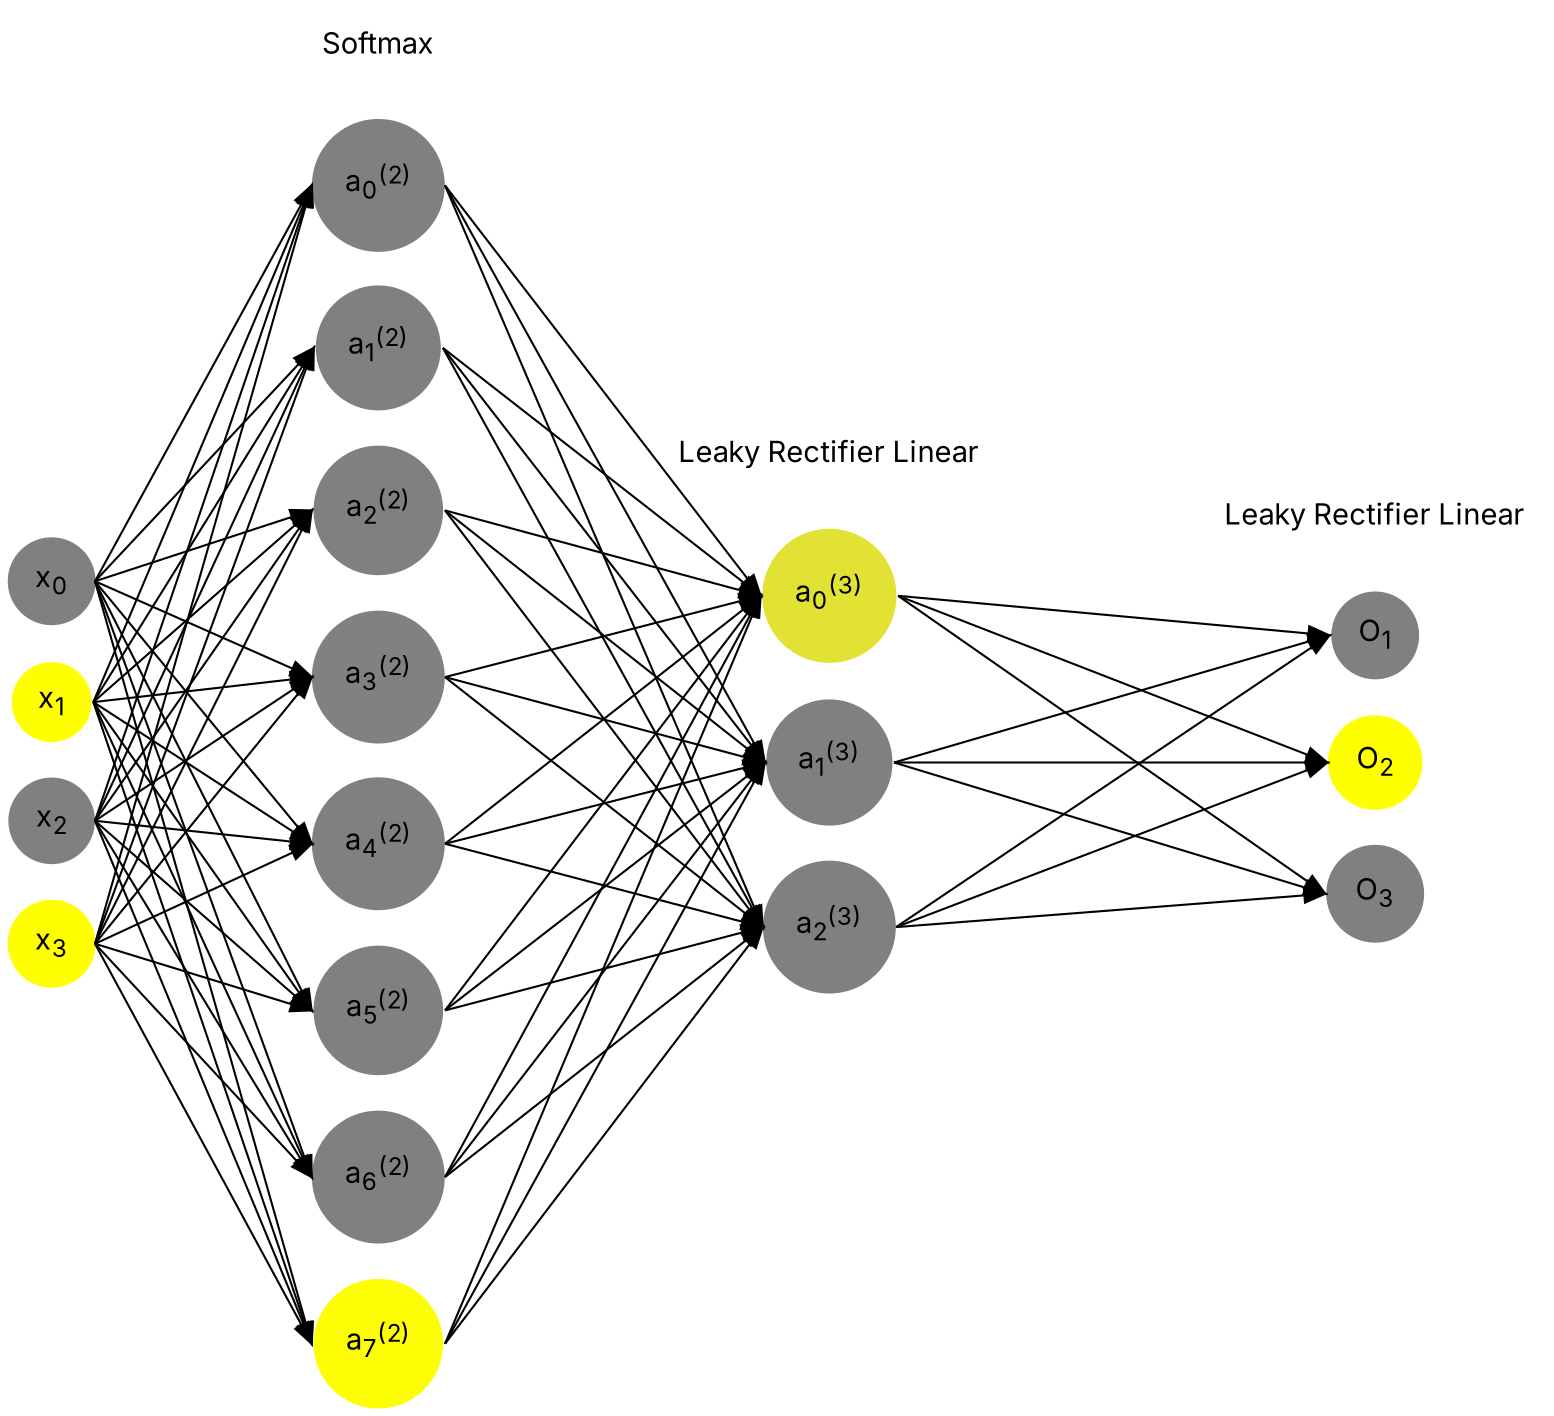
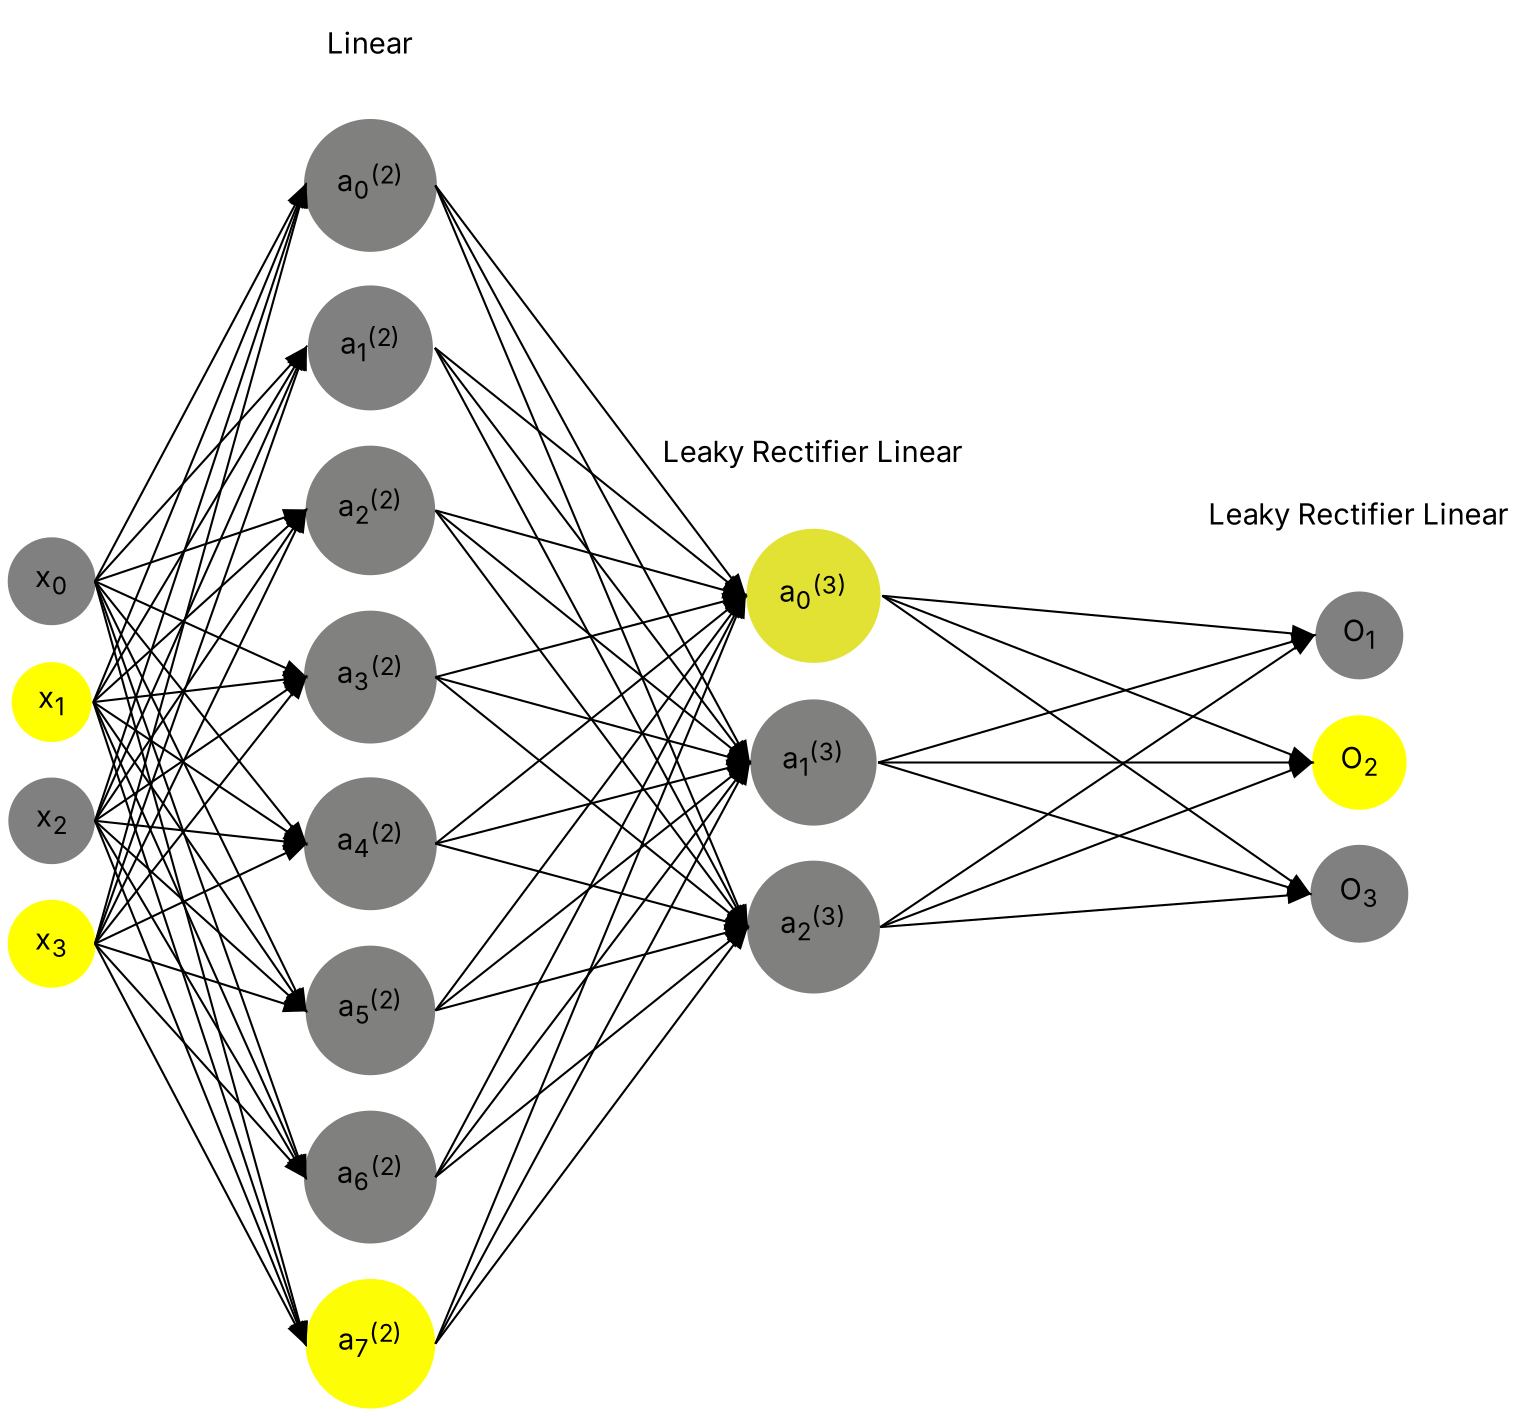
  digraph {
    rankdir=LR
    ranksep=1.4
    splines=false
    fontname=Inter
    node [color="0.1667, 0.0, 0.5" fillcolor="0.1667, 0.0, 0.5" shape=circle style=filled fontname=Inter]
    edge [headport=w style=solid tailport=e fontname=Inter]
    n1 [label=<x<sub>0</sub>>]
    n2 [color="0.1667, 1.0, 1.0" fillcolor="0.1667, 1.0, 1.0" label=<x<sub>1</sub>>]
    n3 [label=<x<sub>2</sub>>]
    n4 [color="0.1667, 1.0, 1.0" fillcolor="0.1667, 1.0, 1.0" label=<x<sub>3</sub>>]
    n5 [color="0.1667, 0.000013, 0.500006" fillcolor="0.1667, 0.000013, 0.500006" label=<a<sub>0</sub><sup>(2)</sup>>]
    n6 [color="0.1667, 0.000039, 0.500020" fillcolor="0.1667, 0.000039, 0.500020" label=<a<sub>1</sub><sup>(2)</sup>>]
    n7 [color="0.1667, 0.000152, 0.500076" fillcolor="0.1667, 0.000152, 0.500076" label=<a<sub>2</sub><sup>(2)</sup>>]
    n8 [color="0.1667, 0.014681, 0.507341" fillcolor="0.1667, 0.014681, 0.507341" label=<a<sub>3</sub><sup>(2)</sup>>]
    n9 [color="0.1667, 0.003188, 0.501594" fillcolor="0.1667, 0.003188, 0.501594" label=<a<sub>4</sub><sup>(2)</sup>>]
    n10 [color="0.1667, 0.003117, 0.501558" fillcolor="0.1667, 0.003117, 0.501558" label=<a<sub>5</sub><sup>(2)</sup>>]
    n11 [color="0.1667, 0.000022, 0.500011" fillcolor="0.1667, 0.000022, 0.500011" label=<a<sub>6</sub><sup>(2)</sup>>]
    n12 [color="0.1667, 0.978789, 0.989394" fillcolor="0.1667, 0.978789, 0.989394" label=<a<sub>7</sub><sup>(2)</sup>>]
    n13 [color="0.1667, 0.768186, 0.884093" fillcolor="0.1667, 0.768186, 0.884093" label=<a<sub>0</sub><sup>(3)</sup>>]
    n14 [color="0.1667, 0.004901, 0.502451" fillcolor="0.1667, 0.004901, 0.502451" label=<a<sub>1</sub><sup>(3)</sup>>]
    n15 [color="0.1667, 0.006294, 0.503147" fillcolor="0.1667, 0.006294, 0.503147" label=<a<sub>2</sub><sup>(3)</sup>>]
    n16 [label=<O<sub>1</sub>>]
    n17 [color="0.1667, 1.0, 1.0" fillcolor="0.1667, 1.0, 1.0" label=<O<sub>2</sub>>]
    n18 [label=<O<sub>3</sub>>]
-   n19 [label=Softmax shape=plaintext color="" fillcolor="" style=""]
+   n19 [label=Linear shape=plaintext color="" fillcolor="" style=""]
    n20 [label="Leaky Rectifier Linear" shape=plaintext color="" fillcolor="" style=""]
    n21 [label="Leaky Rectifier Linear" shape=plaintext color="" fillcolor="" style=""]
    subgraph sub_1 {
      n1
    }
    subgraph sub_2 {
      n2
    }
    subgraph sub_3 {
      n3
    }
    subgraph sub_4 {
      n4
    }
    subgraph sub_5 {
      n5
    }
    subgraph sub_6 {
      n6
    }
    subgraph sub_7 {
      n7
    }
    subgraph sub_8 {
      n8
    }
    subgraph sub_9 {
      n9
    }
    subgraph sub_10 {
      n10
    }
    subgraph sub_11 {
      n11
    }
    subgraph sub_12 {
      n12
    }
    subgraph sub_13 {
      n13
    }
    subgraph sub_14 {
      n14
    }
    subgraph sub_15 {
      n15
    }
    subgraph sub_16 {
      n16
    }
    subgraph sub_17 {
      n17
    }
    subgraph sub_18 {
      n18
    }
    subgraph sub_19 {
      rank=same
      n1
      n2
      n3
      n4
    }
    subgraph sub_20 {
      rank=same
      n5
      n6
      n7
      n8
      n9
      n10
      n11
      n12
    }
    subgraph sub_21 {
      rank=same
      n13
      n14
      n15
    }
    subgraph sub_22 {
      rank=same
      n16
      n17
      n18
    }
    subgraph sub_23 {
      rank=same
      n5
      n19
    }
    subgraph sub_24 {
      rank=same
      n13
      n20
    }
    subgraph sub_25 {
      rank=same
      n16
      n21
    }
    n1 -> n2 [style=invis]
    n1 -> n5
    n1 -> n6
    n1 -> n7
    n1 -> n8
    n1 -> n9
    n1 -> n10
    n1 -> n11
    n1 -> n12
    n2 -> n3 [style=invis]
    n2 -> n5
    n2 -> n6
    n2 -> n7
    n2 -> n8
    n2 -> n9
    n2 -> n10
    n2 -> n11
    n2 -> n12
    n3 -> n4 [style=invis]
    n3 -> n5
    n3 -> n6
    n3 -> n7
    n3 -> n8
    n3 -> n9
    n3 -> n10
    n3 -> n11
    n3 -> n12
    n4 -> n5
    n4 -> n6
    n4 -> n7
    n4 -> n8
    n4 -> n9
    n4 -> n10
    n4 -> n11
    n4 -> n12
    n5 -> n6 [style=invis]
    n5 -> n13
    n5 -> n14
    n5 -> n15
    n6 -> n7 [style=invis]
    n6 -> n13
    n6 -> n14
    n6 -> n15
    n7 -> n8 [style=invis]
    n7 -> n13
    n7 -> n14
    n7 -> n15
    n8 -> n9 [style=invis]
    n8 -> n13
    n8 -> n14
    n8 -> n15
    n9 -> n10 [style=invis]
    n9 -> n13
    n9 -> n14
    n9 -> n15
    n10 -> n11 [style=invis]
    n10 -> n13
    n10 -> n14
    n10 -> n15
    n11 -> n12 [style=invis]
    n11 -> n13
    n11 -> n14
    n11 -> n15
    n12 -> n13
    n12 -> n14
    n12 -> n15
    n13 -> n14 [style=invis]
    n13 -> n16
    n13 -> n17
    n13 -> n18
    n14 -> n15 [style=invis]
    n14 -> n16
    n14 -> n17
    n14 -> n18
    n15 -> n16
    n15 -> n17
    n15 -> n18
    n16 -> n17 [style=invis]
    n17 -> n18 [style=invis]
    n19 -> n5 [style=invis]
    n20 -> n13 [style=invis]
    n21 -> n16 [style=invis]
  }
